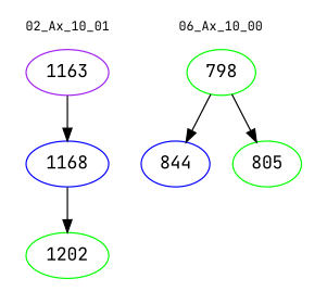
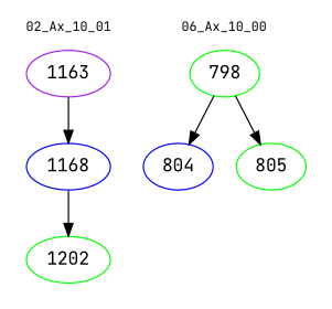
  digraph {
    fontname="JetBrains Mono"
    node [color=green fontname="JetBrains Mono"]
    edge [color=black fontname="JetBrains Mono"]
    n1 [color=blue label=1168]
    n2 [label=1202]
    n3 [color=purple label=1163]
    n4 [label=798]
-   n5 [color=blue label=844]
+   n5 [color=blue label=804]
    n6 [label=805]
    subgraph cluster_1 {
      color=white
      fontsize=10
      label="02_Ax_10_01"
      n1
      n2
      n3
    }
    subgraph cluster_2 {
      color=white
      fontsize=10
      label="06_Ax_10_00"
      n4
      n5
      n6
    }
    n1 -> n2
    n3 -> n1
    n4 -> n5
    n4 -> n6
  }
